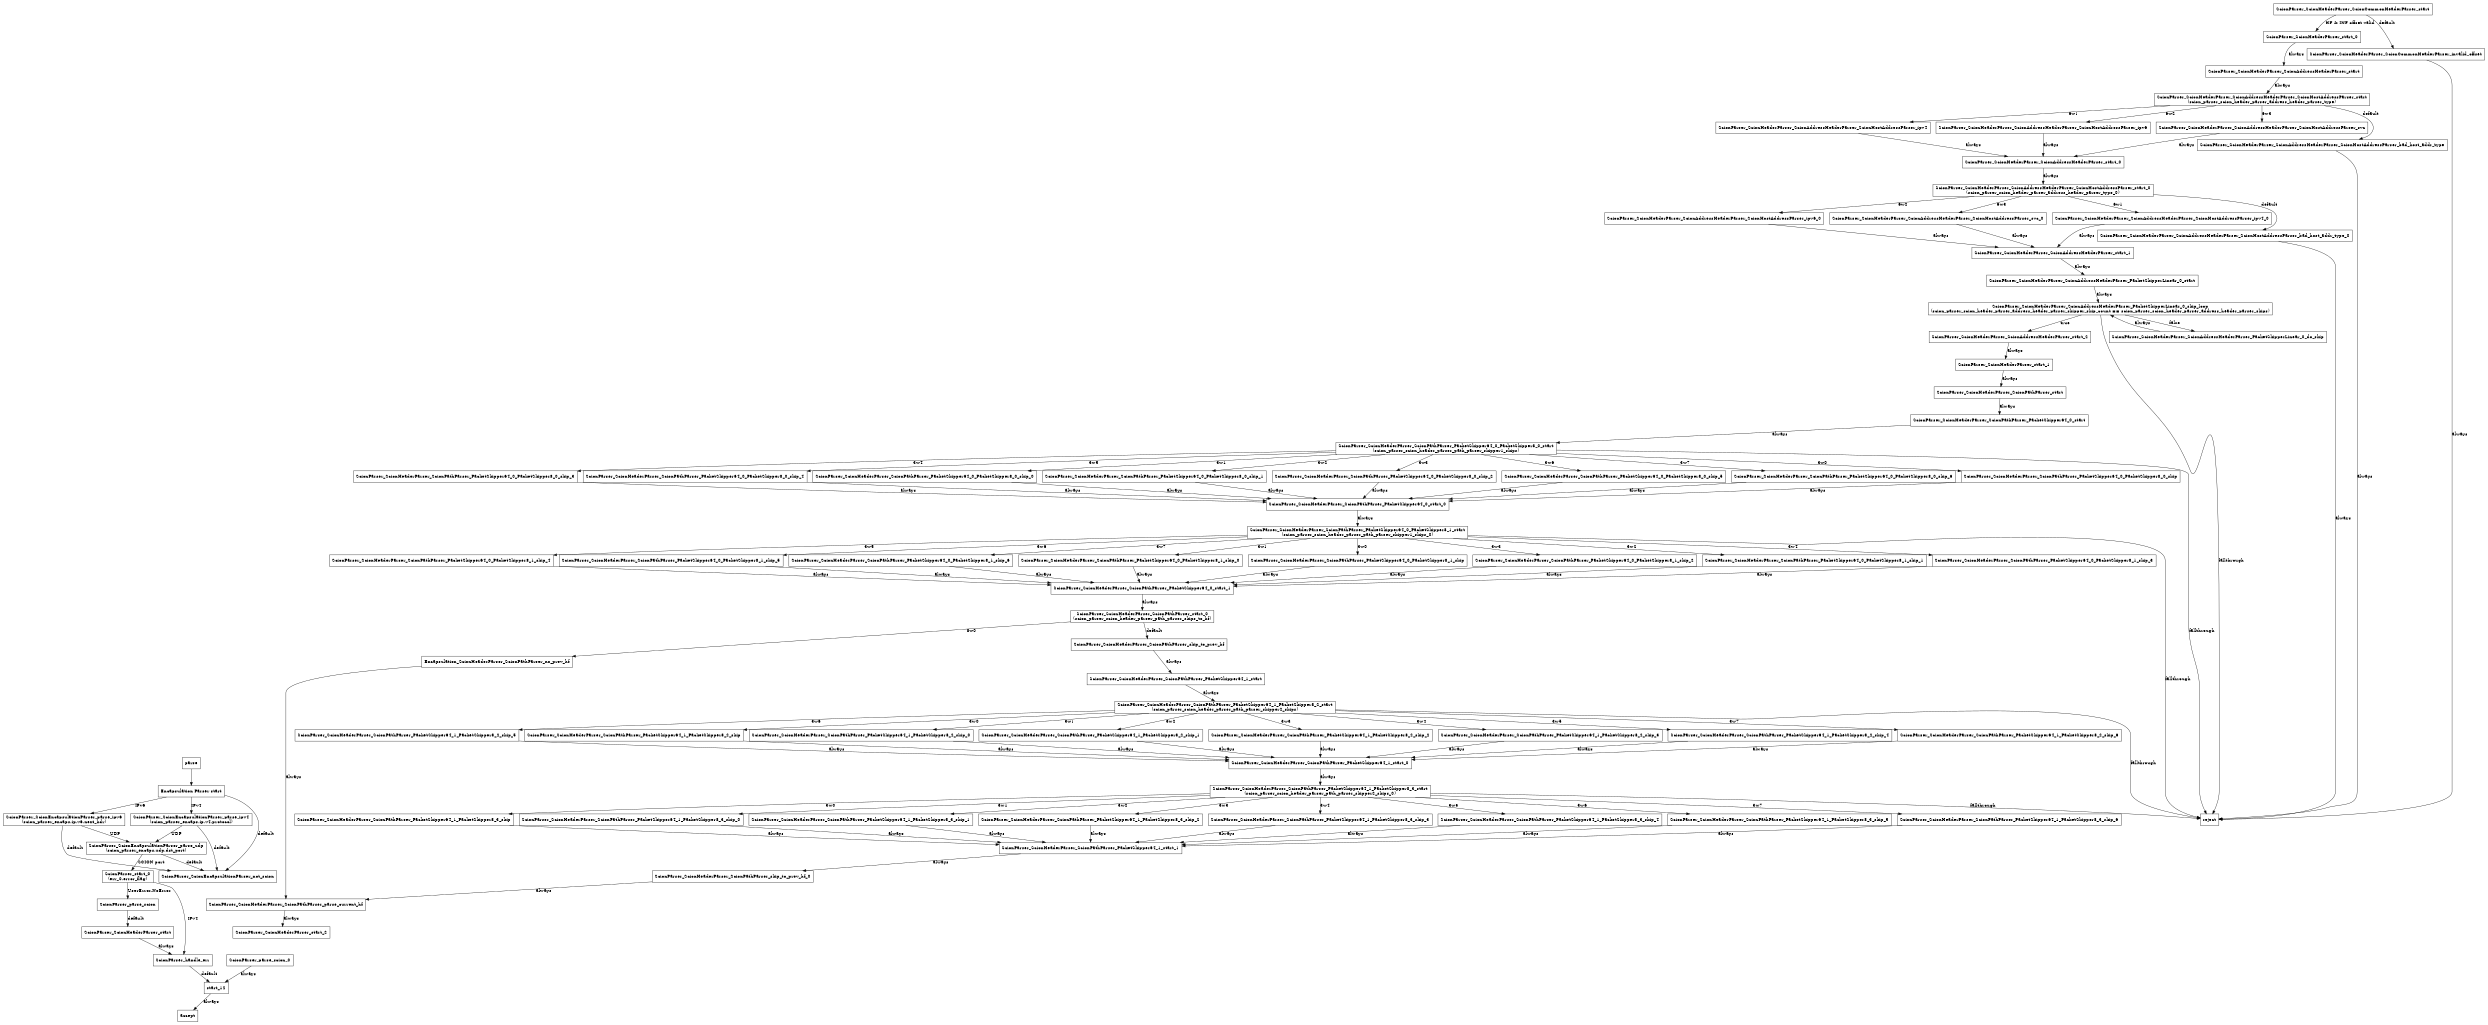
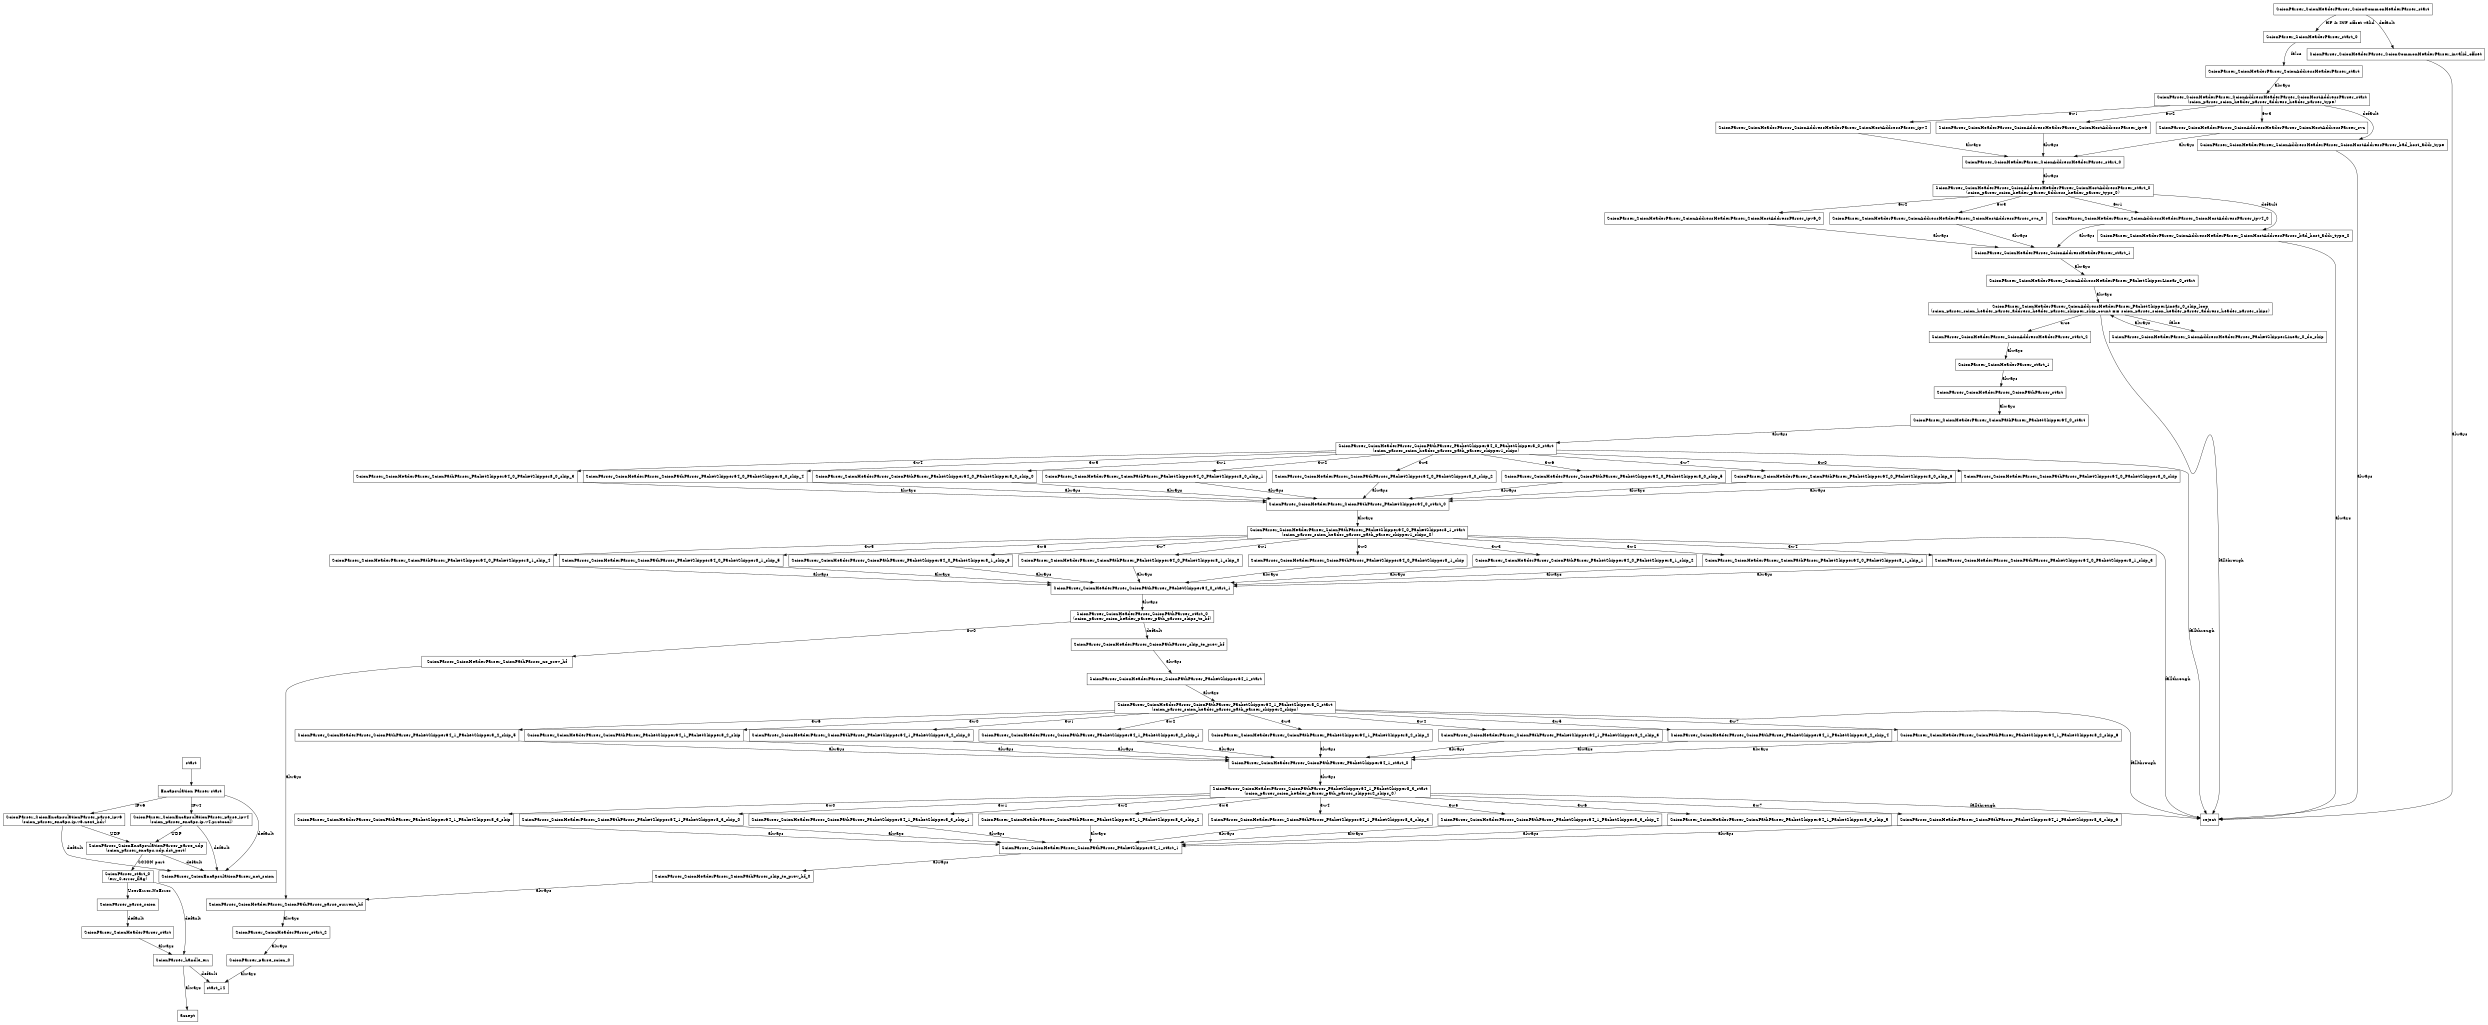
  digraph {
    node [shape=rectangle]
-   n1 [label=parse]
+   n1 [label=start]
    n2 [label="Encapsulation Parser start"]
    n3 [label="ScionParser_ScionEncapsulationParser_parse_ipv4\n(scion_parser_encaps.ip.v4.protocol)"]
    n4 [label="ScionParser_ScionEncapsulationParser_parse_ipv6\n(scion_parser_encaps.ip.v6.next_hdr)"]
    n5 [label=ScionParser_ScionEncapsulationParser_not_scion]
    n6 [label="ScionParser_ScionEncapsulationParser_parse_udp\n(scion_parser_encaps.udp.dst_port)"]
    n7 [label="ScionParser_start_0\n(err_0.error_flag)"]
    n8 [label=ScionParser_parse_scion]
    n9 [label=ScionParser_handle_err]
    n10 [label=ScionParser_ScionHeaderParser_start]
    n11 [label=start_12]
    n12 [label=ScionParser_ScionHeaderParser_ScionCommonHeaderParser_start]
    n13 [label=ScionParser_ScionHeaderParser_ScionCommonHeaderParser_invalid_offset]
    n14 [label=ScionParser_ScionHeaderParser_start_0]
    n15 [label=reject]
    n16 [label=ScionParser_ScionHeaderParser_ScionAddressHeaderParser_start]
    n17 [label="ScionParser_ScionHeaderParser_ScionAddressHeaderParser_ScionHostAddressParser_start\n(scion_parser_scion_header_parser_address_header_parser_type)"]
    n18 [label=ScionParser_ScionHeaderParser_ScionAddressHeaderParser_ScionHostAddressParser_ipv4]
    n19 [label=ScionParser_ScionHeaderParser_ScionAddressHeaderParser_ScionHostAddressParser_ipv6]
    n20 [label=ScionParser_ScionHeaderParser_ScionAddressHeaderParser_ScionHostAddressParser_svc]
    n21 [label=ScionParser_ScionHeaderParser_ScionAddressHeaderParser_ScionHostAddressParser_bad_host_addr_type]
    n22 [label=ScionParser_ScionHeaderParser_ScionAddressHeaderParser_start_0]
    n23 [label="ScionParser_ScionHeaderParser_ScionAddressHeaderParser_ScionHostAddressParser_start_0\n(scion_parser_scion_header_parser_address_header_parser_type_0)"]
    n24 [label=ScionParser_ScionHeaderParser_ScionAddressHeaderParser_ScionHostAddressParser_ipv4_0]
    n25 [label=ScionParser_ScionHeaderParser_ScionAddressHeaderParser_ScionHostAddressParser_ipv6_0]
    n26 [label=ScionParser_ScionHeaderParser_ScionAddressHeaderParser_ScionHostAddressParser_svc_0]
    n27 [label=ScionParser_ScionHeaderParser_ScionAddressHeaderParser_ScionHostAddressParser_bad_host_addr_type_0]
    n28 [label=ScionParser_ScionHeaderParser_ScionAddressHeaderParser_start_1]
    n29 [label=ScionParser_ScionHeaderParser_ScionAddressHeaderParser_PacketSkipperLinear_0_start]
    n30 [label="ScionParser_ScionHeaderParser_ScionAddressHeaderParser_PacketSkipperLinear_0_skip_loop\n(scion_parser_scion_header_parser_address_header_parser_skipper_skip_count == scion_parser_scion_header_parser_address_header_parser_skips)"]
    n31 [label=ScionParser_ScionHeaderParser_ScionAddressHeaderParser_PacketSkipperLinear_0_do_skip]
    n32 [label=ScionParser_ScionHeaderParser_ScionAddressHeaderParser_start_2]
    n33 [label=ScionParser_ScionHeaderParser_start_1]
    n34 [label=ScionParser_ScionHeaderParser_ScionPathParser_start]
    n35 [label=ScionParser_ScionHeaderParser_ScionPathParser_PacketSkipper64_0_start]
    n36 [label="ScionParser_ScionHeaderParser_ScionPathParser_PacketSkipper64_0_PacketSkipper8_0_start\n(scion_parser_scion_header_parser_path_parser_skipper1_skips)"]
    n37 [label=ScionParser_ScionHeaderParser_ScionPathParser_PacketSkipper64_0_PacketSkipper8_0_skip]
    n38 [label=ScionParser_ScionHeaderParser_ScionPathParser_PacketSkipper64_0_PacketSkipper8_0_skip_0]
    n39 [label=ScionParser_ScionHeaderParser_ScionPathParser_PacketSkipper64_0_PacketSkipper8_0_skip_1]
    n40 [label=ScionParser_ScionHeaderParser_ScionPathParser_PacketSkipper64_0_PacketSkipper8_0_skip_2]
    n41 [label=ScionParser_ScionHeaderParser_ScionPathParser_PacketSkipper64_0_PacketSkipper8_0_skip_3]
    n42 [label=ScionParser_ScionHeaderParser_ScionPathParser_PacketSkipper64_0_PacketSkipper8_0_skip_4]
    n43 [label=ScionParser_ScionHeaderParser_ScionPathParser_PacketSkipper64_0_PacketSkipper8_0_skip_5]
    n44 [label=ScionParser_ScionHeaderParser_ScionPathParser_PacketSkipper64_0_PacketSkipper8_0_skip_6]
    n45 [label=ScionParser_ScionHeaderParser_ScionPathParser_PacketSkipper64_0_start_0]
    n46 [label="ScionParser_ScionHeaderParser_ScionPathParser_PacketSkipper64_0_PacketSkipper8_1_start\n(scion_parser_scion_header_parser_path_parser_skipper1_skips_0)"]
    n47 [label=ScionParser_ScionHeaderParser_ScionPathParser_PacketSkipper64_0_PacketSkipper8_1_skip]
    n48 [label=ScionParser_ScionHeaderParser_ScionPathParser_PacketSkipper64_0_PacketSkipper8_1_skip_0]
    n49 [label=ScionParser_ScionHeaderParser_ScionPathParser_PacketSkipper64_0_PacketSkipper8_1_skip_1]
    n50 [label=ScionParser_ScionHeaderParser_ScionPathParser_PacketSkipper64_0_PacketSkipper8_1_skip_2]
    n51 [label=ScionParser_ScionHeaderParser_ScionPathParser_PacketSkipper64_0_PacketSkipper8_1_skip_3]
    n52 [label=ScionParser_ScionHeaderParser_ScionPathParser_PacketSkipper64_0_PacketSkipper8_1_skip_4]
    n53 [label=ScionParser_ScionHeaderParser_ScionPathParser_PacketSkipper64_0_PacketSkipper8_1_skip_5]
    n54 [label=ScionParser_ScionHeaderParser_ScionPathParser_PacketSkipper64_0_PacketSkipper8_1_skip_6]
    n55 [label=ScionParser_ScionHeaderParser_ScionPathParser_PacketSkipper64_0_start_1]
    n56 [label="ScionParser_ScionHeaderParser_ScionPathParser_start_0\n(scion_parser_scion_header_parser_path_parser_skips_to_hf)"]
-   n57 [label=Encapsulation_ScionHeaderParser_ScionPathParser_no_prev_hf]
+   n57 [label=ScionParser_ScionHeaderParser_ScionPathParser_no_prev_hf]
    n58 [label=ScionParser_ScionHeaderParser_ScionPathParser_skip_to_prev_hf]
    n59 [label=ScionParser_ScionHeaderParser_ScionPathParser_parse_current_hf]
    n60 [label=ScionParser_ScionHeaderParser_ScionPathParser_PacketSkipper64_1_start]
    n61 [label=ScionParser_ScionHeaderParser_start_2]
    n62 [label="ScionParser_ScionHeaderParser_ScionPathParser_PacketSkipper64_1_PacketSkipper8_2_start\n(scion_parser_scion_header_parser_path_parser_skipper2_skips)"]
    n63 [label=ScionParser_ScionHeaderParser_ScionPathParser_PacketSkipper64_1_PacketSkipper8_2_skip]
    n64 [label=ScionParser_ScionHeaderParser_ScionPathParser_PacketSkipper64_1_PacketSkipper8_2_skip_0]
    n65 [label=ScionParser_ScionHeaderParser_ScionPathParser_PacketSkipper64_1_PacketSkipper8_2_skip_1]
    n66 [label=ScionParser_ScionHeaderParser_ScionPathParser_PacketSkipper64_1_PacketSkipper8_2_skip_2]
    n67 [label=ScionParser_ScionHeaderParser_ScionPathParser_PacketSkipper64_1_PacketSkipper8_2_skip_3]
    n68 [label=ScionParser_ScionHeaderParser_ScionPathParser_PacketSkipper64_1_PacketSkipper8_2_skip_4]
    n69 [label=ScionParser_ScionHeaderParser_ScionPathParser_PacketSkipper64_1_PacketSkipper8_2_skip_5]
    n70 [label=ScionParser_ScionHeaderParser_ScionPathParser_PacketSkipper64_1_PacketSkipper8_2_skip_6]
    n71 [label=ScionParser_ScionHeaderParser_ScionPathParser_PacketSkipper64_1_start_0]
    n72 [label="ScionParser_ScionHeaderParser_ScionPathParser_PacketSkipper64_1_PacketSkipper8_3_start\n(scion_parser_scion_header_parser_path_parser_skipper2_skips_0)"]
    n73 [label=ScionParser_ScionHeaderParser_ScionPathParser_PacketSkipper64_1_PacketSkipper8_3_skip]
    n74 [label=ScionParser_ScionHeaderParser_ScionPathParser_PacketSkipper64_1_PacketSkipper8_3_skip_0]
    n75 [label=ScionParser_ScionHeaderParser_ScionPathParser_PacketSkipper64_1_PacketSkipper8_3_skip_1]
    n76 [label=ScionParser_ScionHeaderParser_ScionPathParser_PacketSkipper64_1_PacketSkipper8_3_skip_2]
    n77 [label=ScionParser_ScionHeaderParser_ScionPathParser_PacketSkipper64_1_PacketSkipper8_3_skip_3]
    n78 [label=ScionParser_ScionHeaderParser_ScionPathParser_PacketSkipper64_1_PacketSkipper8_3_skip_4]
    n79 [label=ScionParser_ScionHeaderParser_ScionPathParser_PacketSkipper64_1_PacketSkipper8_3_skip_5]
    n80 [label=ScionParser_ScionHeaderParser_ScionPathParser_PacketSkipper64_1_PacketSkipper8_3_skip_6]
    n81 [label=ScionParser_ScionHeaderParser_ScionPathParser_PacketSkipper64_1_start_1]
    n82 [label=ScionParser_ScionHeaderParser_ScionPathParser_skip_to_prev_hf_0]
    n83 [label=ScionParser_parse_scion_0]
    n84 [label=accept]
    n1 -> n2
    n2 -> n3 [label=IPv4]
    n2 -> n4 [label=IPv6]
    n2 -> n5 [label=default]
    n3 -> n5 [label=default]
    n3 -> n6 [label=UDP]
    n4 -> n5 [label=default]
    n4 -> n6 [label=UDP]
    n6 -> n5 [label=default]
    n6 -> n7 [label="SCION port"]
    n7 -> n8 [label="UserError.NoError"]
-   n7 -> n9 [label=IPv4]
+   n7 -> n9 [label=default]
    n8 -> n10 [label=default]
    n9 -> n11 [label=default]
    n10 -> n9 [label=always]
-   n11 -> n84 [label=always]
+   n9 -> n84 [label=always]
    n12 -> n13 [label=default]
    n12 -> n14 [label="HF & INF offset valid"]
    n13 -> n15 [label=always]
-   n14 -> n16 [label=always]
+   n14 -> n16 [label=false]
    n16 -> n17 [label=always]
    n17 -> n18 [label="6w1"]
    n17 -> n19 [label="6w2"]
    n17 -> n20 [label="6w3"]
    n17 -> n21 [label=default]
    n18 -> n22 [label=always]
    n19 -> n22 [label=always]
    n20 -> n22 [label=always]
    n21 -> n15 [label=always]
    n22 -> n23 [label=always]
    n23 -> n24 [label="6w1"]
    n23 -> n25 [label="6w2"]
    n23 -> n26 [label="6w3"]
    n23 -> n27 [label=default]
    n24 -> n28 [label=always]
    n25 -> n28 [label=always]
    n26 -> n28 [label=always]
    n27 -> n15 [label=always]
    n28 -> n29 [label=always]
    n29 -> n30 [label=always]
    n30 -> n15 [label=fallthrough]
    n30 -> n31 [label=false]
    n30 -> n32 [label=true]
    n31 -> n30 [label=always]
    n32 -> n33 [label=always]
    n33 -> n34 [label=always]
    n34 -> n35 [label=always]
    n35 -> n36 [label=always]
    n36 -> n15 [label=fallthrough]
    n36 -> n37 [label="3w0"]
    n36 -> n38 [label="3w1"]
    n36 -> n39 [label="3w2"]
    n36 -> n40 [label="3w3"]
    n36 -> n41 [label="3w4"]
    n36 -> n42 [label="3w5"]
    n36 -> n43 [label="3w6"]
    n36 -> n44 [label="3w7"]
    n37 -> n45 [label=always]
    n38 -> n45 [label=always]
    n39 -> n45 [label=always]
    n40 -> n45 [label=always]
    n41 -> n45 [label=always]
    n42 -> n45 [label=always]
    n43 -> n45 [label=always]
    n44 -> n45 [label=always]
    n45 -> n46 [label=always]
    n46 -> n15 [label=fallthrough]
    n46 -> n47 [label="3w0"]
    n46 -> n48 [label="3w1"]
    n46 -> n49 [label="3w2"]
    n46 -> n50 [label="3w3"]
    n46 -> n51 [label="3w4"]
    n46 -> n52 [label="3w5"]
    n46 -> n53 [label="3w6"]
    n46 -> n54 [label="3w7"]
    n47 -> n55 [label=always]
    n48 -> n55 [label=always]
    n49 -> n55 [label=always]
    n50 -> n55 [label=always]
    n51 -> n55 [label=always]
    n52 -> n55 [label=always]
    n53 -> n55 [label=always]
    n54 -> n55 [label=always]
    n55 -> n56 [label=always]
    n56 -> n57 [label="8w0"]
    n56 -> n58 [label=default]
    n57 -> n59 [label=always]
    n58 -> n60 [label=always]
    n59 -> n61 [label=always]
    n60 -> n62 [label=always]
+   n61 -> n83 [label=always]
    n62 -> n15 [label=fallthrough]
    n62 -> n63 [label="3w0"]
    n62 -> n64 [label="3w1"]
    n62 -> n65 [label="3w2"]
    n62 -> n66 [label="3w3"]
    n62 -> n67 [label="3w4"]
    n62 -> n68 [label="3w5"]
    n62 -> n69 [label="3w6"]
    n62 -> n70 [label="3w7"]
    n63 -> n71 [label=always]
    n64 -> n71 [label=always]
    n65 -> n71 [label=always]
    n66 -> n71 [label=always]
    n67 -> n71 [label=always]
    n68 -> n71 [label=always]
    n69 -> n71 [label=always]
    n70 -> n71 [label=always]
    n71 -> n72 [label=always]
    n72 -> n15 [label=fallthrough]
    n72 -> n73 [label="3w0"]
    n72 -> n74 [label="3w1"]
    n72 -> n75 [label="3w2"]
    n72 -> n76 [label="3w3"]
    n72 -> n77 [label="3w4"]
    n72 -> n78 [label="3w5"]
    n72 -> n79 [label="3w6"]
    n72 -> n80 [label="3w7"]
    n73 -> n81 [label=always]
    n74 -> n81 [label=always]
    n75 -> n81 [label=always]
    n76 -> n81 [label=always]
    n77 -> n81 [label=always]
    n78 -> n81 [label=always]
    n79 -> n81 [label=always]
    n80 -> n81 [label=always]
    n81 -> n82 [label=always]
    n82 -> n59 [label=always]
    n83 -> n11 [label=always]
  }
